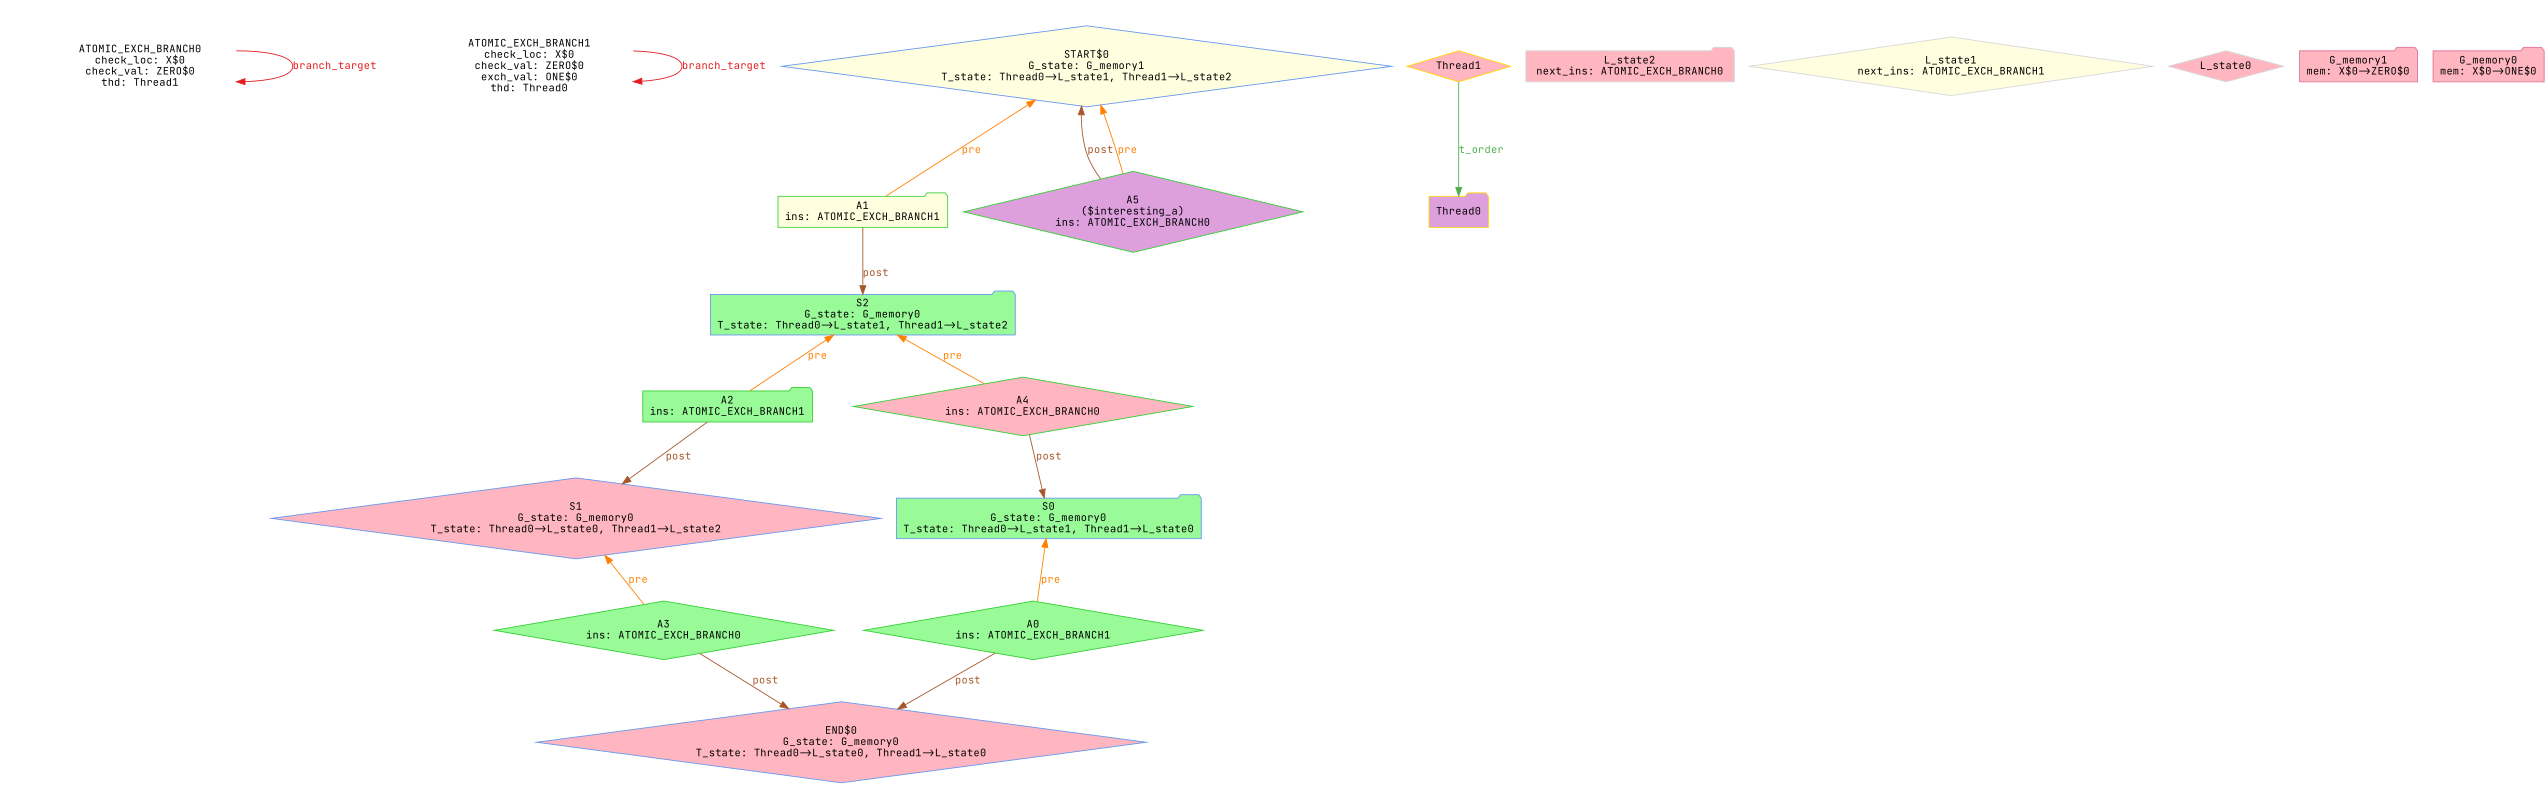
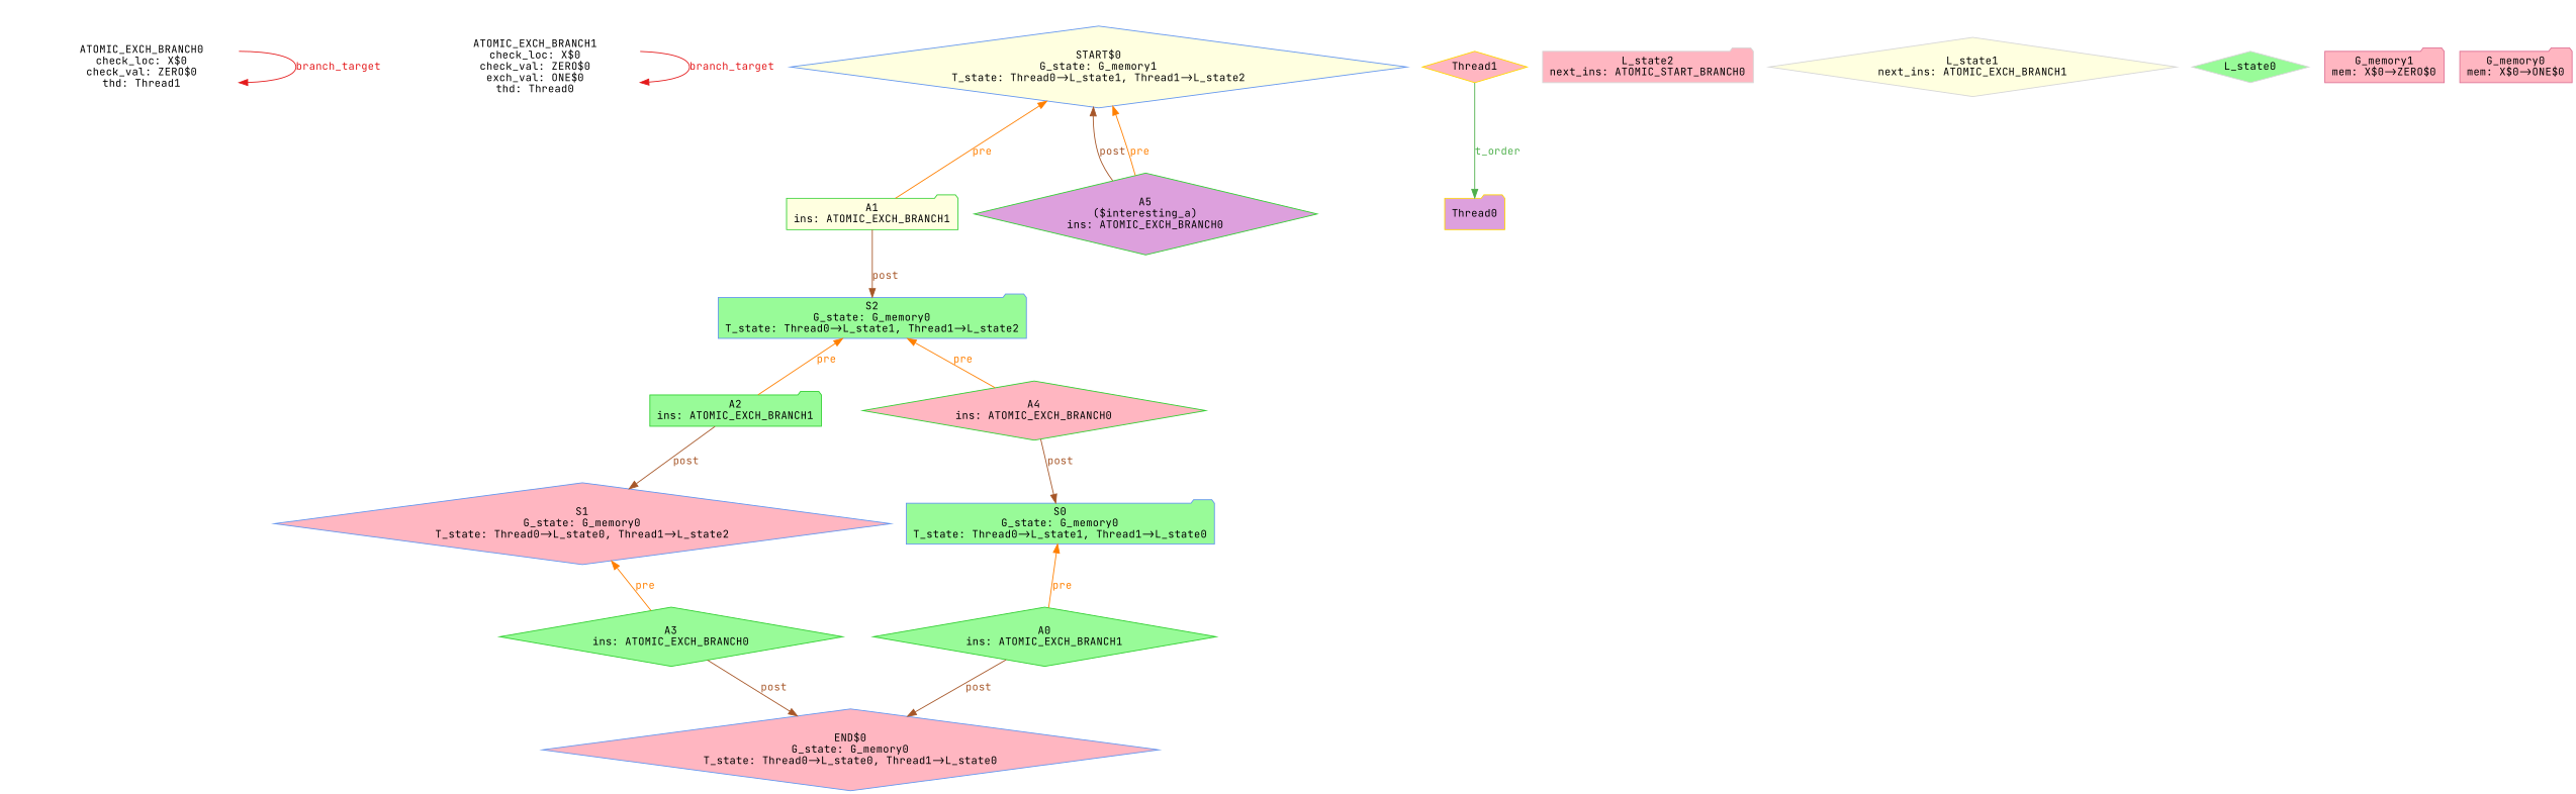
  digraph {
    fontname="JetBrains Mono"
    fontsize=12
    rankdir=TB
    node [color="#31cf31" fillcolor=lightpink fontcolor="#000000" fontname="JetBrains Mono" fontsize=12 shape=diamond style="filled, solid"]
    edge [color="#a65628" dir=forward fontcolor="#a65628" fontname="JetBrains Mono" fontsize=12 style=solid uuid="<A5, START$0>" weight=1]
    n1 [color="#ffffff" fillcolor=white label="ATOMIC_EXCH_BRANCH0\ncheck_loc: X$0\ncheck_val: ZERO$0\nthd: Thread1" uuid=ATOMIC_EXCH_BRANCH0]
    n2 [color="#ffffff" fillcolor=white label="ATOMIC_EXCH_BRANCH1\ncheck_loc: X$0\ncheck_val: ZERO$0\nexch_val: ONE$0\nthd: Thread0" uuid=ATOMIC_EXCH_BRANCH1]
    n3 [fillcolor=palegreen label="A0\nins: ATOMIC_EXCH_BRANCH1" uuid=A0]
    n4 [color="#6396ef" label="END$0\nG_state: G_memory0\nT_state: Thread0->L_state0, Thread1->L_state0" uuid="END$0"]
    n5 [fillcolor=lightyellow label="A1\nins: ATOMIC_EXCH_BRANCH1" shape=folder uuid=A1]
    n6 [color="#6396ef" fillcolor=palegreen label="S2\nG_state: G_memory0\nT_state: Thread0->L_state1, Thread1->L_state2" shape=folder uuid=S2]
    n7 [fillcolor=palegreen label="A2\nins: ATOMIC_EXCH_BRANCH1" shape=folder uuid=A2]
    n8 [label="A4\nins: ATOMIC_EXCH_BRANCH0" uuid=A4]
    n9 [color="#6396ef" label="S1\nG_state: G_memory0\nT_state: Thread0->L_state0, Thread1->L_state2" uuid=S1]
    n10 [color="#6396ef" fillcolor=palegreen label="S0\nG_state: G_memory0\nT_state: Thread0->L_state1, Thread1->L_state0" shape=folder uuid=S0]
    n11 [fillcolor=palegreen label="A3\nins: ATOMIC_EXCH_BRANCH0" uuid=A3]
    n12 [color="#6396ef" fillcolor=lightyellow label="START$0\nG_state: G_memory1\nT_state: Thread0->L_state1, Thread1->L_state2" uuid="START$0"]
    n13 [fillcolor=plum label="A5\n($interesting_a)\nins: ATOMIC_EXCH_BRANCH0" uuid=A5]
    n14 [color="#ffd700" fillcolor=plum label=Thread0 shape=folder uuid=Thread0]
    n15 [color="#ffd700" label=Thread1 uuid=Thread1]
-   n16 [color="#d6d6d6" label="L_state2\nnext_ins: ATOMIC_EXCH_BRANCH0" shape=folder uuid=L_state2]
+   n16 [color="#d6d6d6" label="L_state2\nnext_ins: ATOMIC_START_BRANCH0" shape=folder uuid=L_state2]
    n17 [color="#d6d6d6" fillcolor=lightyellow label="L_state1\nnext_ins: ATOMIC_EXCH_BRANCH1" uuid=L_state1]
-   n18 [color="#d6d6d6" label=L_state0 uuid=L_state0]
+   n18 [color="#d6d6d6" fillcolor=palegreen label=L_state0 uuid=L_state0]
    n19 [color="#de7194" label="G_memory1\nmem: X$0->ZERO$0" shape=folder uuid=G_memory1]
    n20 [color="#de7194" label="G_memory0\nmem: X$0->ONE$0" shape=folder uuid=G_memory0]
    n1 -> n1 [color="#e41a1c" fontcolor="#e41a1c" label=branch_target uuid="<ATOMIC_EXCH_BRANCH0, ATOMIC_EXCH_BRANCH0>"]
    n2 -> n2 [color="#e41a1c" fontcolor="#e41a1c" label=branch_target uuid="<ATOMIC_EXCH_BRANCH1, ATOMIC_EXCH_BRANCH1>"]
    n3 -> n4 [label=post uuid="<A0, END$0>"]
    n5 -> n6 [label=post uuid="<A1, S2>"]
    n6 -> n7 [color="#ff7f00" dir=back fontcolor="#ff7f00" label=pre uuid="<A2, S2>"]
    n6 -> n8 [color="#ff7f00" dir=back fontcolor="#ff7f00" label=pre uuid="<A4, S2>"]
    n7 -> n9 [label=post uuid="<A2, S1>"]
    n8 -> n10 [label=post uuid="<A4, S0>"]
    n9 -> n11 [color="#ff7f00" dir=back fontcolor="#ff7f00" label=pre uuid="<A3, S1>"]
    n10 -> n3 [color="#ff7f00" dir=back fontcolor="#ff7f00" label=pre uuid="<A0, S0>"]
    n11 -> n4 [label=post uuid="<A3, END$0>"]
    n12 -> n5 [color="#ff7f00" dir=back fontcolor="#ff7f00" label=pre uuid="<A1, START$0>"]
    n12 -> n13 [dir=back label=post]
    n12 -> n13 [color="#ff7f00" dir=back fontcolor="#ff7f00" label=pre]
    n15 -> n14 [color="#4daf4a" fontcolor="#4daf4a" label=t_order uuid="<Thread0, Thread1>"]
  }
